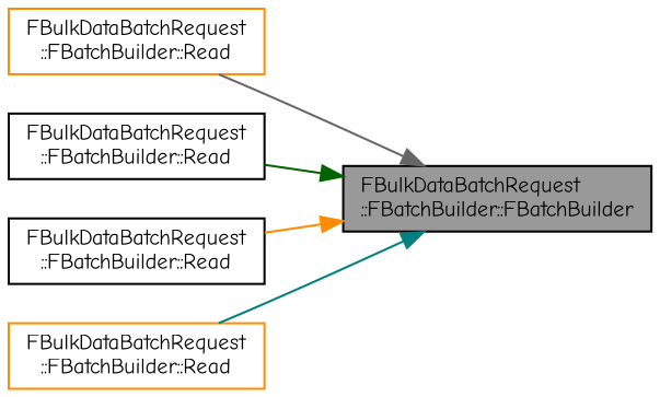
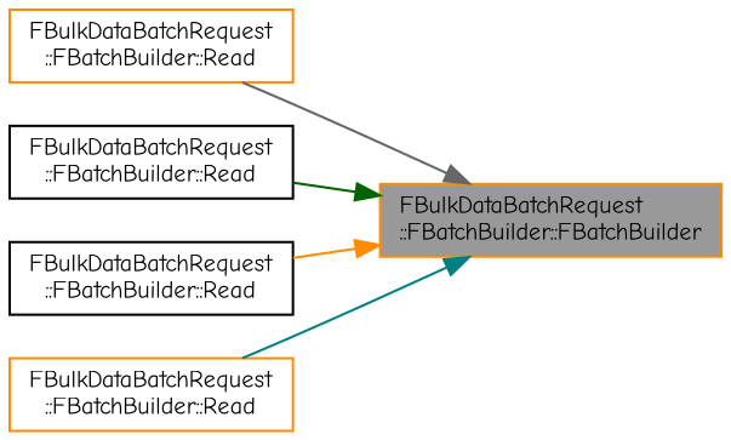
  digraph {
    rankdir=RL
    fontname="Comic Neue"
    node [color=black fillcolor=white fontname="Comic Neue" fontsize=10 shape=box style=filled]
    edge [dir=back fontname="Comic Neue" fontsize=10 labelfontname=Helvetica labelfontsize=10 style=solid]
-   n1 [fillcolor=grey60 fontcolor=black height=0.2 label="FBulkDataBatchRequest\l::FBatchBuilder::FBatchBuilder" width=0.4]
+   n1 [color=darkorange fillcolor=grey60 fontcolor=black height=0.2 label="FBulkDataBatchRequest\l::FBatchBuilder::FBatchBuilder" width=0.4]
    n2 [color=darkorange height=0.2 label="FBulkDataBatchRequest\l::FBatchBuilder::Read" width=0.4]
    n3 [height=0.2 label="FBulkDataBatchRequest\l::FBatchBuilder::Read" width=0.4]
    n4 [height=0.2 label="FBulkDataBatchRequest\l::FBatchBuilder::Read" width=0.4]
    n5 [color=darkorange height=0.2 label="FBulkDataBatchRequest\l::FBatchBuilder::Read" width=0.4]
    n1 -> n2 [color=gray40]
    n1 -> n3 [color=darkgreen]
    n1 -> n4 [color=darkorange]
    n1 -> n5 [color=teal]
  }
